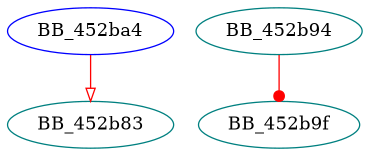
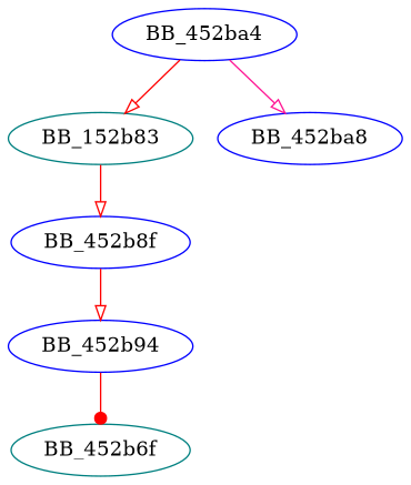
  digraph {
    node [color=blue]
    edge [arrowhead=onormal color=red]
-   BB_452b83 [color=teal]
-   BB_452b94 [color=teal]
+   BB_452b8f
+   BB_452b83 [color=teal label=BB_152b83]
+   BB_452b94
    BB_452ba4
-   BB_452b9f [color=teal]
+   BB_452ba8
+   BB_452b9f [color=teal label=BB_452b6f]
+   BB_452b8f -> BB_452b94
+   BB_452b83 -> BB_452b8f
    BB_452b94 -> BB_452b9f [arrowhead=dot]
    BB_452ba4 -> BB_452b83
+   BB_452ba4 -> BB_452ba8 [color=deeppink]
  }
